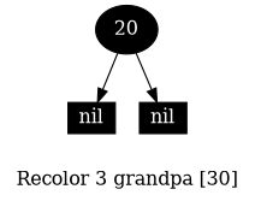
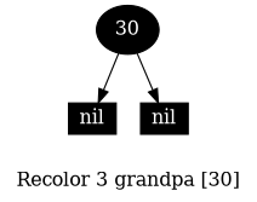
  digraph {
    label="Recolor 3 grandpa [30]"
    node [fillcolor=black fontcolor=white style=filled shape=box]
-   30 [width=0.5 label=20 shape=""]
+   30 [width=0.5 shape=""]
    n2 [height=0.2 label=nil width=0.3]
    n3 [height=0.2 label=nil width=0.3]
    30 -> n2
    30 -> n3
  }
